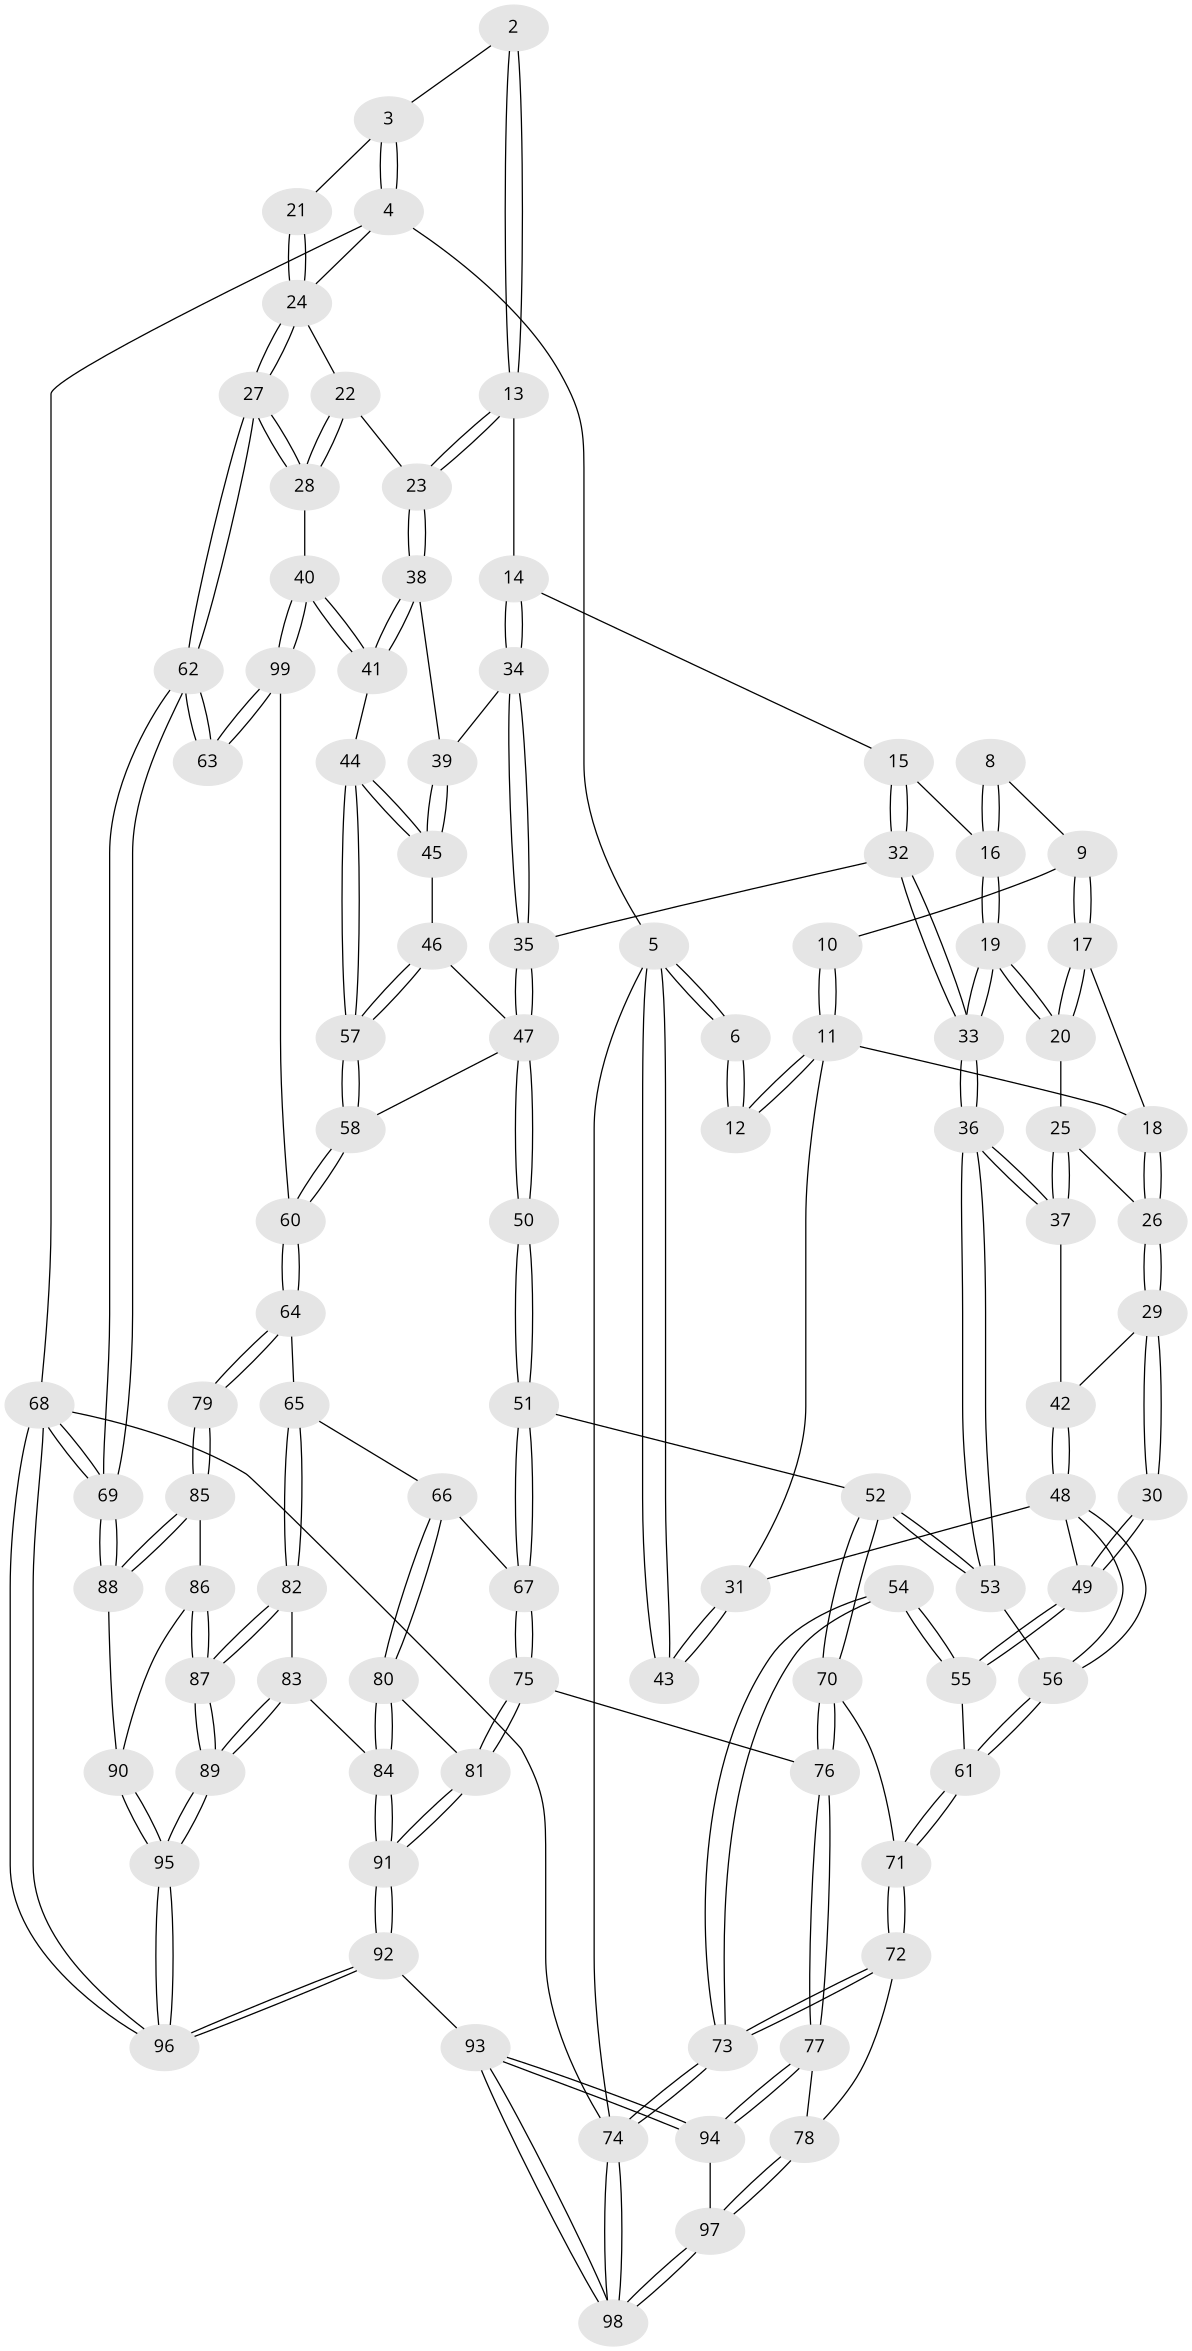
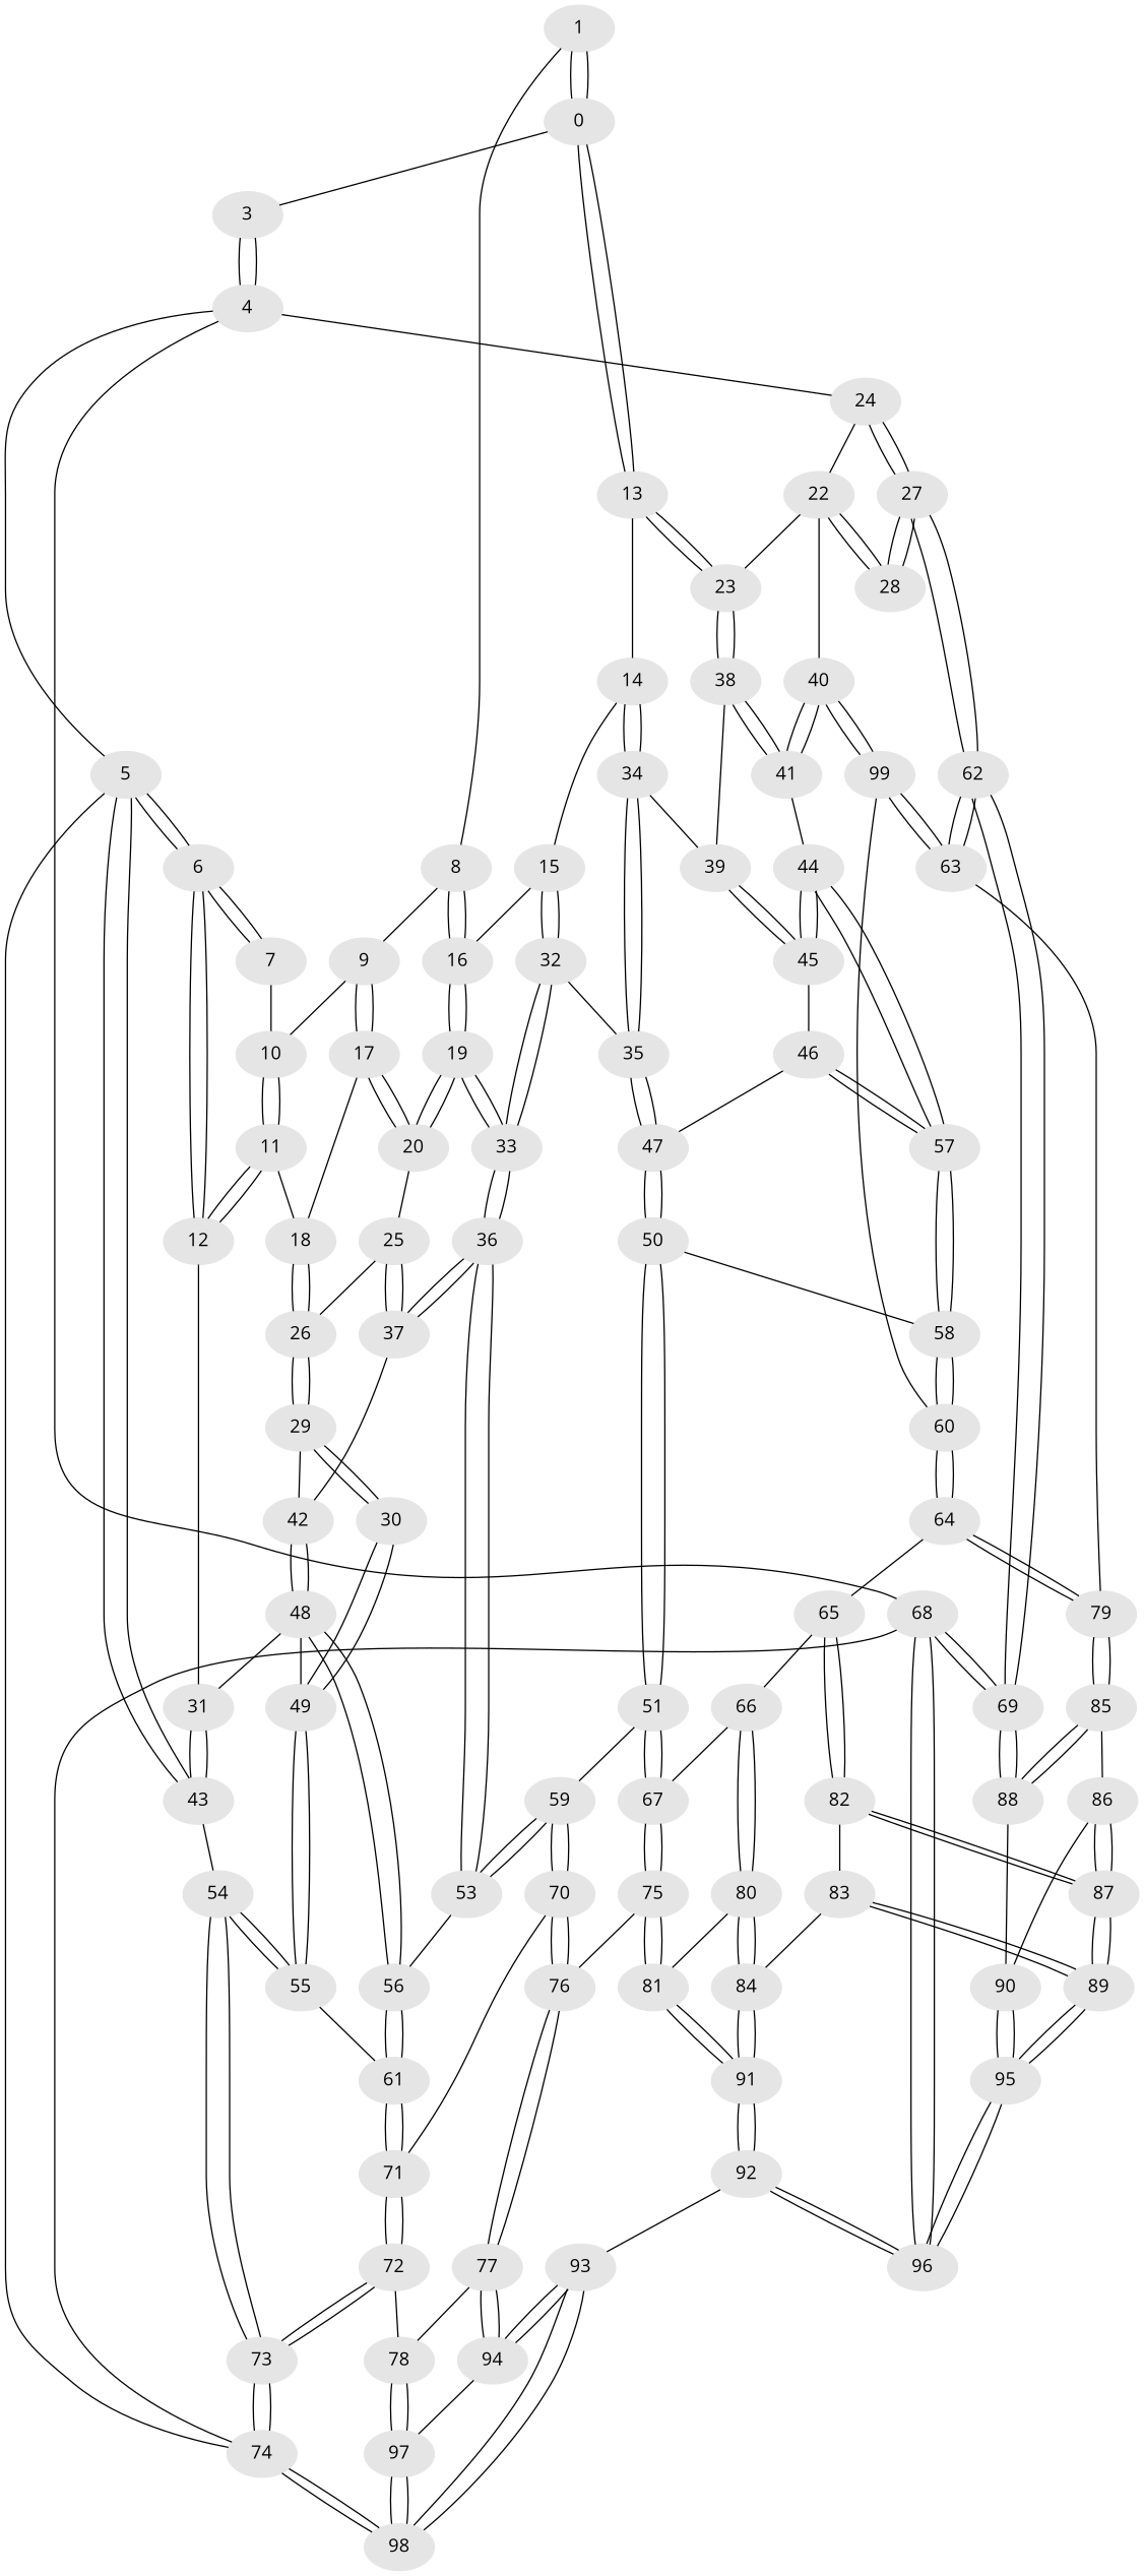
  graph {
    fontname="Open Sans"
    node [color=gray90 fontname="Open Sans" style=filled]
    edge [fontname="Open Sans"]
-   2
+   1
+   2 [label=0]
    8
    3
    13
    9
    16
    4
-   21
    14
    23
    5
    24
    68
    6
    43
    74
    22
    27
    69
    96
+   7
    12
    54
    98
    10
    31
    11
    17
    19
    18
    20
    26
    15
    34
    38
    32
    35
    39
    33
    25
    29
    36
    37
    28
    40
    41
    62
    42
    30
    63
    n52 [label=99]
    49
    48
    55
    47
    53
    45
    50
    56
    44
    46
    60
    57
    73
    58
    51
    61
-   52
+   52 [label=59]
    67
    70
    75
    71
    76
    64
    79
    65
    72
    88
    85
    66
    82
    80
    83
    87
    81
    84
    90
    77
    78
    97
    91
    94
    86
    92
    89
    95
    93
+   1 -- 2
+   1 -- 2
+   1 -- 8
    2 -- 3
    2 -- 13
    2 -- 13
    8 -- 9
    8 -- 16
    8 -- 16
    3 -- 4
    3 -- 4
-   3 -- 21
    13 -- 14
    13 -- 23
    13 -- 23
    9 -- 10
    9 -- 17
    9 -- 17
    16 -- 19
    16 -- 19
    4 -- 5
    4 -- 24
    4 -- 68
-   21 -- 24
-   21 -- 24
    14 -- 15
    14 -- 34
    14 -- 34
    23 -- 38
    23 -- 38
    5 -- 6
    5 -- 6
    5 -- 43
    5 -- 43
    5 -- 74
    24 -- 22
    24 -- 27
    24 -- 27
    68 -- 74
    68 -- 69
    68 -- 69
    68 -- 96
    68 -- 96
+   6 -- 7
+   6 -- 7
    6 -- 12
    6 -- 12
+   43 -- 54
    74 -- 98
    74 -- 98
    22 -- 23
    22 -- 28
    22 -- 28
    27 -- 28
    27 -- 28
    27 -- 62
    27 -- 62
    69 -- 88
    69 -- 88
-   11 -- 31
+   7 -- 10
+   12 -- 31
    54 -- 55
    54 -- 55
    54 -- 73
    54 -- 73
    10 -- 11
    10 -- 11
    31 -- 43
    31 -- 43
    11 -- 12
    11 -- 12
    11 -- 18
    17 -- 18
    17 -- 20
    17 -- 20
    19 -- 20
    19 -- 20
    19 -- 33
    19 -- 33
    18 -- 26
    18 -- 26
    20 -- 25
    26 -- 29
    26 -- 29
    15 -- 16
    15 -- 32
    15 -- 32
    34 -- 35
    34 -- 35
    34 -- 39
    38 -- 39
    38 -- 41
    38 -- 41
    32 -- 35
    32 -- 33
    32 -- 33
    35 -- 47
    35 -- 47
    39 -- 45
    39 -- 45
    33 -- 36
    33 -- 36
    25 -- 26
    25 -- 37
    25 -- 37
    29 -- 42
    29 -- 30
    29 -- 30
    36 -- 37
    36 -- 37
    36 -- 53
    36 -- 53
    37 -- 42
-   28 -- 40
+   22 -- 40
    40 -- 41
    40 -- 41
    40 -- n52
    40 -- n52
    41 -- 44
    62 -- 69
    62 -- 69
    62 -- 63
    62 -- 63
    42 -- 48
    42 -- 48
    30 -- 49
    30 -- 49
+   63 -- 79
    n52 -- 63
    n52 -- 63
    n52 -- 60
    49 -- 55
    49 -- 55
    48 -- 31
    48 -- 49
    48 -- 56
    48 -- 56
    55 -- 61
    47 -- 50
    47 -- 50
    53 -- 56
    45 -- 46
-   47 -- 58
+   50 -- 58
    50 -- 51
    50 -- 51
    56 -- 61
    56 -- 61
    44 -- 45
    44 -- 45
    44 -- 57
    44 -- 57
    46 -- 47
    46 -- 57
    46 -- 57
    60 -- 64
    60 -- 64
    57 -- 58
    57 -- 58
    73 -- 74
    73 -- 74
    58 -- 60
    58 -- 60
    51 -- 52
    51 -- 67
    51 -- 67
    61 -- 71
    61 -- 71
    52 -- 53
    52 -- 53
    52 -- 70
    52 -- 70
    67 -- 75
    67 -- 75
    70 -- 71
    70 -- 76
    70 -- 76
    75 -- 76
    75 -- 81
    75 -- 81
    71 -- 72
    71 -- 72
    76 -- 77
    76 -- 77
    64 -- 79
    64 -- 79
    64 -- 65
    79 -- 85
    79 -- 85
    65 -- 66
    65 -- 82
    65 -- 82
    72 -- 73
    72 -- 73
    72 -- 78
    88 -- 90
    85 -- 88
    85 -- 88
    85 -- 86
    66 -- 67
    66 -- 80
    66 -- 80
    82 -- 83
    82 -- 87
    82 -- 87
    80 -- 81
    80 -- 84
    80 -- 84
    83 -- 84
    83 -- 89
    83 -- 89
    87 -- 89
    87 -- 89
    81 -- 91
    81 -- 91
    84 -- 91
    84 -- 91
    90 -- 95
    90 -- 95
    77 -- 78
    77 -- 94
    77 -- 94
    78 -- 97
    78 -- 97
    97 -- 98
    97 -- 98
    91 -- 92
    91 -- 92
    94 -- 97
    86 -- 87
    86 -- 87
    86 -- 90
    92 -- 96
    92 -- 96
    92 -- 93
    89 -- 95
    89 -- 95
    95 -- 96
    95 -- 96
    93 -- 98
    93 -- 98
    93 -- 94
    93 -- 94
  }
